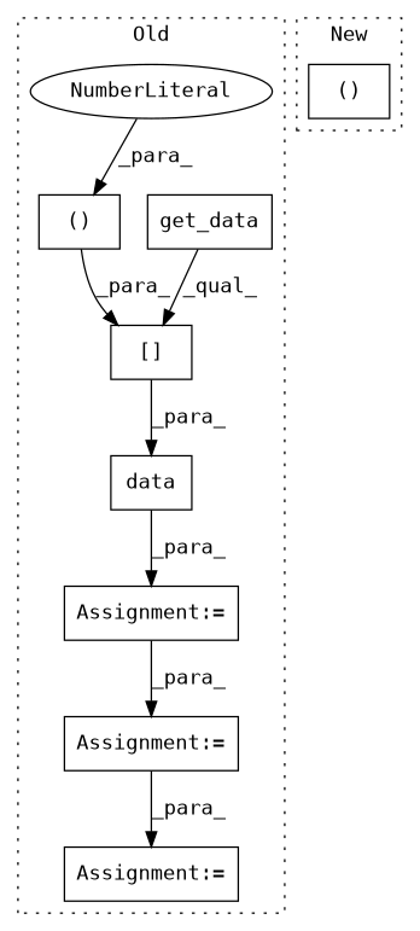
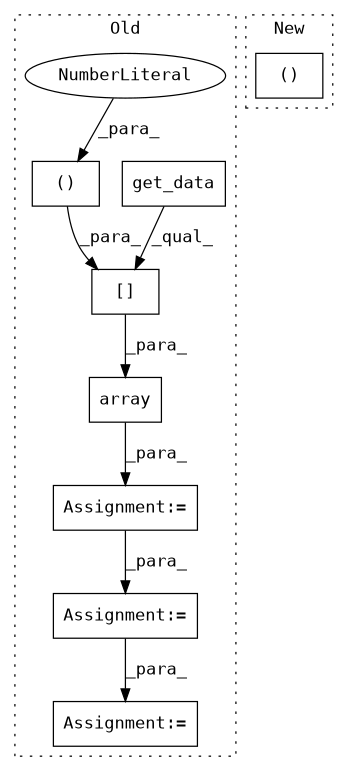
  digraph {
    fontname="DejaVu Sans Mono"
    node [a=7 l=1 shape=box fontname="DejaVu Sans Mono"]
    edge [fontname="DejaVu Sans Mono"]
    n1 [a=32 l=10 label=get_data s=22871]
    n2 [label="Assignment:=" s=22854]
    n3 [label="Assignment:=" s=23122]
    n4 [label="Assignment:=" s=23072]
    n5 [a=106 l=24 label="()" s=22887]
    n6 [a=34 label=NumberLiteral s=22910 shape=ellipse]
    n7 [a=2 l="20,2" label="[]" s="22867,22911"]
-   n8 [a=32 l="6,1" label=data s="22861,22922"]
+   n8 [a=32 l="6,1" label=array s="22861,22922"]
    n9 [a=106 l=25 label="()" s=23707]
    subgraph cluster_1 {
      label=Old
      style=dotted
      n1
      n2
      n3
      n4
      n5
      n6
      n7
      n8
    }
    subgraph cluster_2 {
      label=New
      style=dotted
      n9
    }
    n1 -> n7 [label=_qual_]
    n2 -> n4 [label=_para_]
    n4 -> n3 [label=_para_]
    n5 -> n7 [label=_para_]
    n6 -> n5 [label=_para_]
    n7 -> n8 [label=_para_]
    n8 -> n2 [label=_para_]
  }
